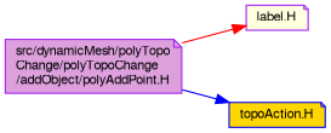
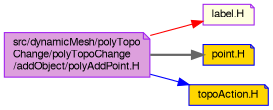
  digraph {
    rankdir=LR
    node [color=purple fillcolor=gold fontname=FreeSans fontsize=10 shape=note style=filled]
    edge [fontname=FreeSans fontsize=10 labelfontname=FreeSans labelfontsize=10 style=solid]
    n1 [fillcolor=plum fontcolor=black height=0.2 label="src/dynamicMesh/polyTopo\lChange/polyTopoChange\l/addObject/polyAddPoint.H" width=0.4]
    n2 [height=0.2 label="label.H" width=0.4 fillcolor=lightyellow]
+   n3 [color=blue height=0.2 label="point.H" width=0.4]
    n4 [color=blue height=0.2 label="topoAction.H" width=0.4]
    n1 -> n2 [color=red]
+   n1 -> n3 [color=gray40 style=bold]
    n1 -> n4 [color=blue]
  }
